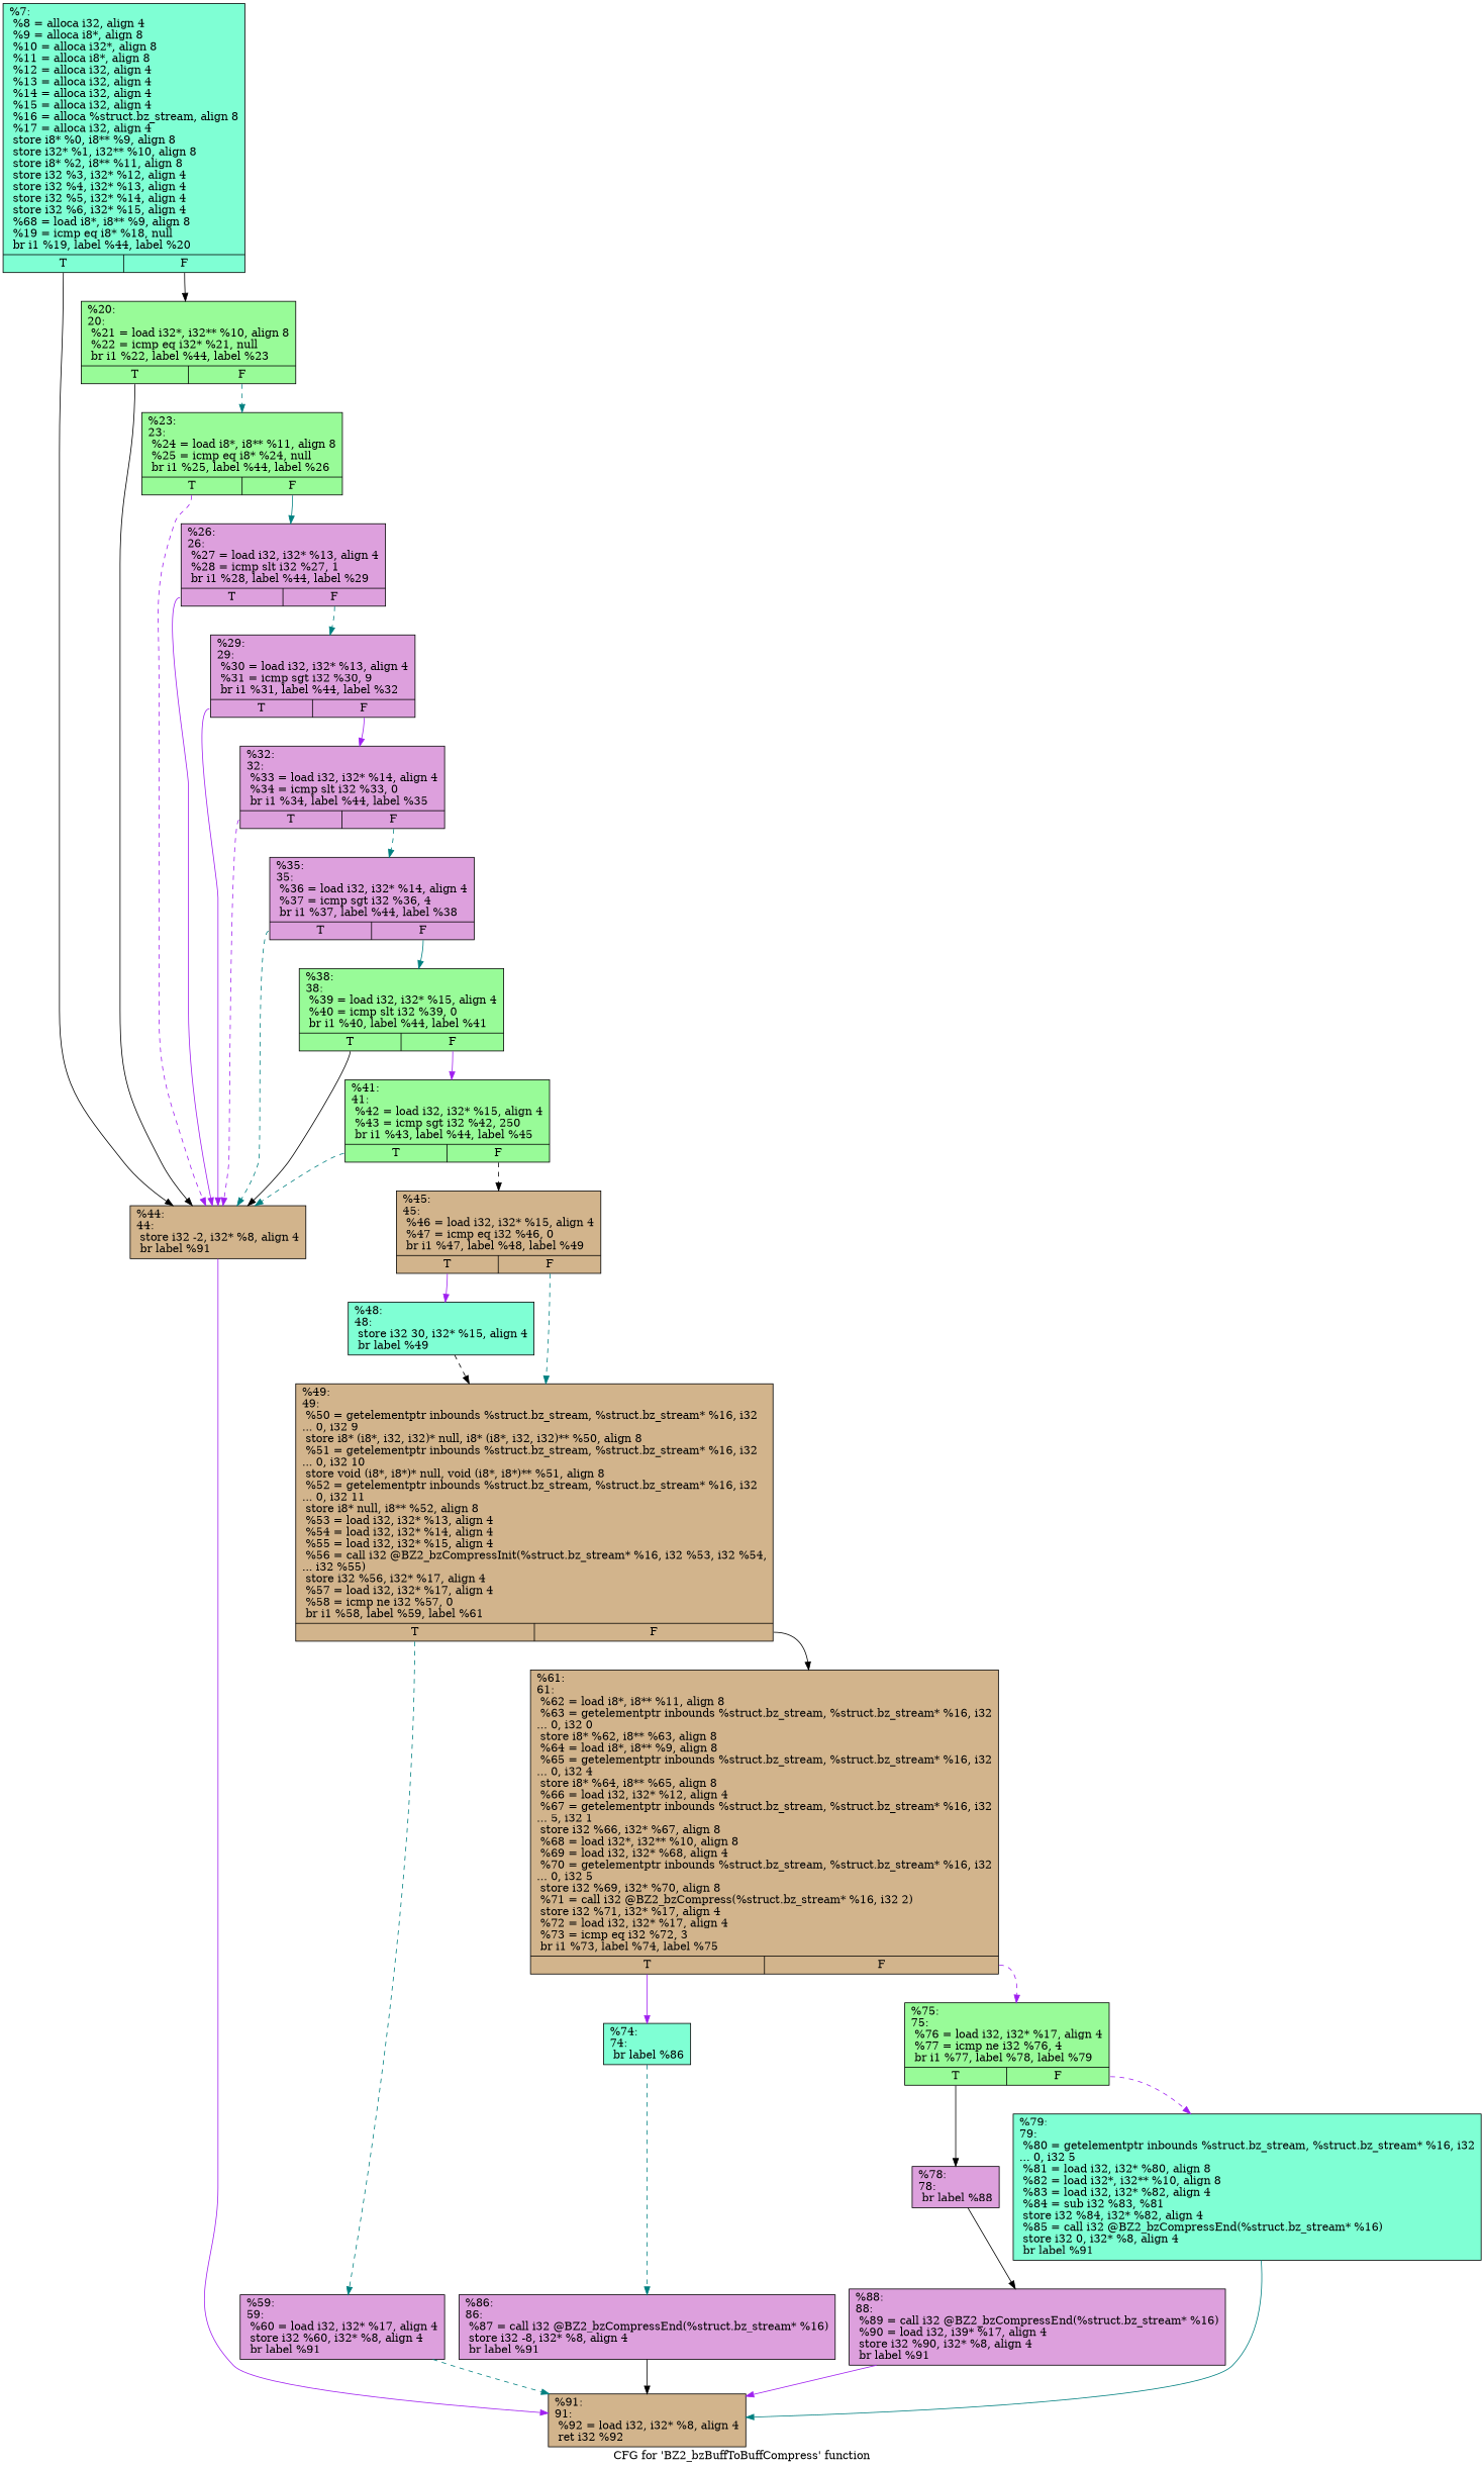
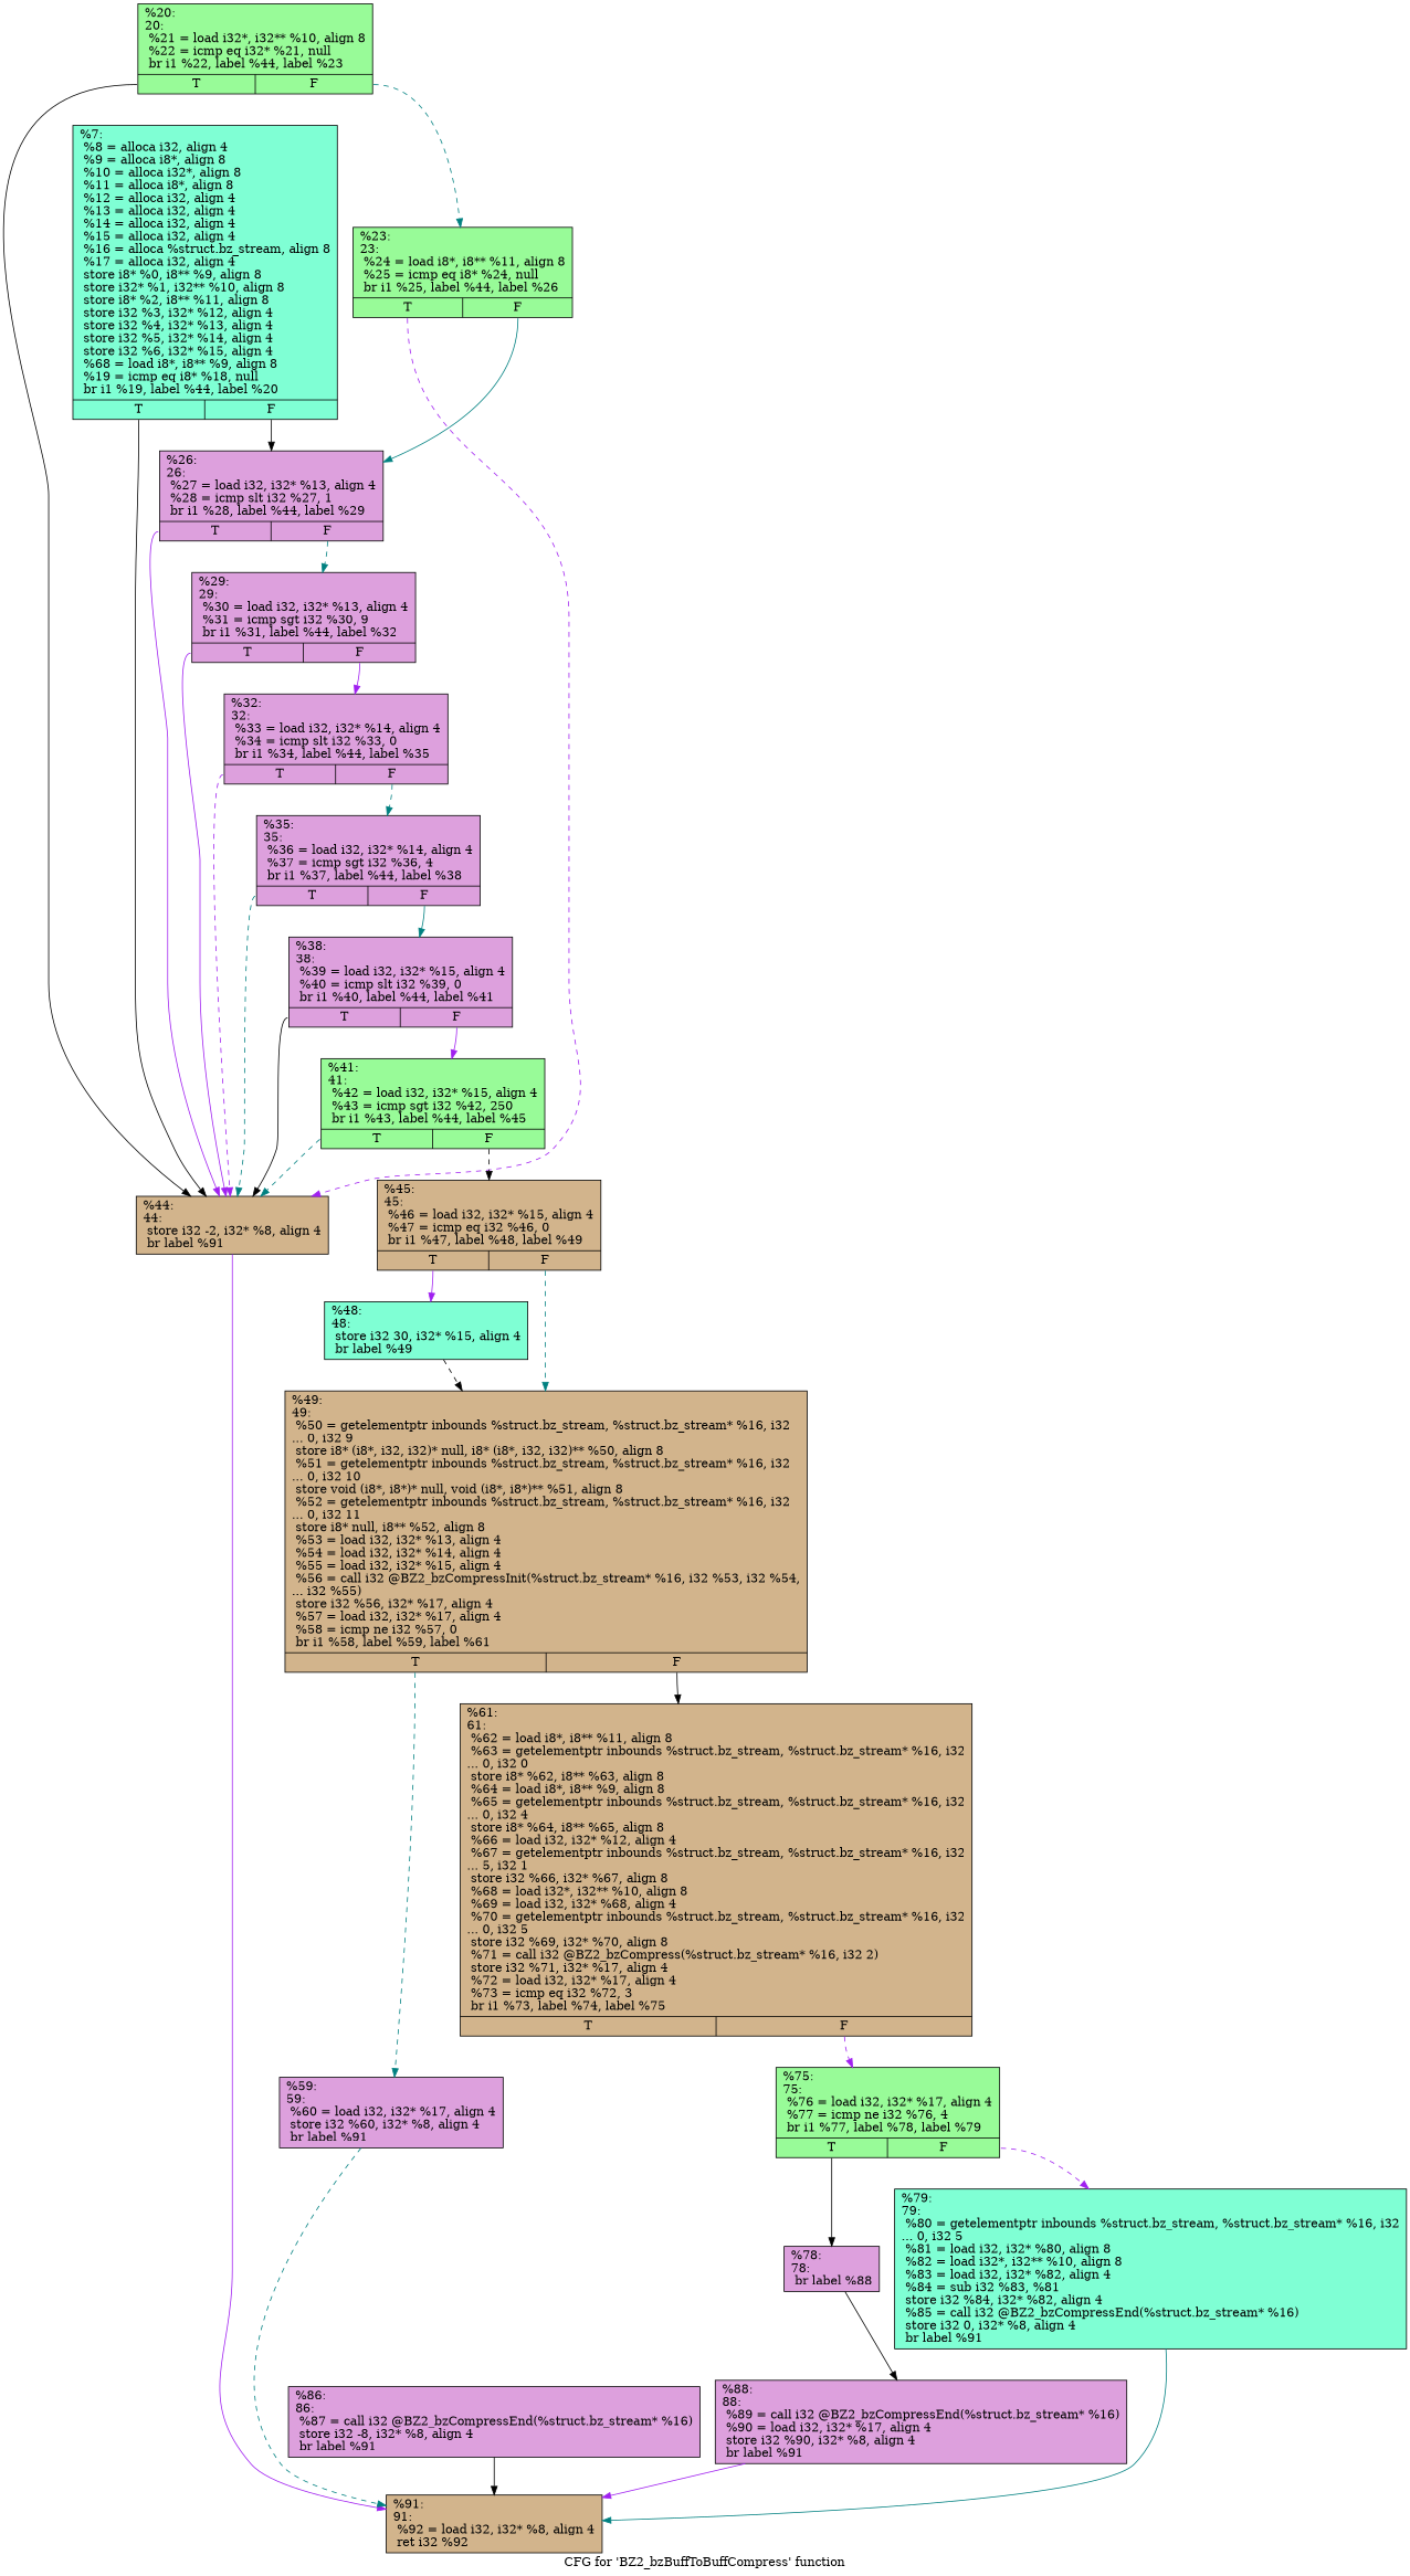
  digraph {
    label="CFG for 'BZ2_bzBuffToBuffCompress' function"
    node [fillcolor=plum shape=record style=filled]
    edge [color=purple style=solid tailport=s0]
    n1 [fillcolor=aquamarine label="{%7:\l  %8 = alloca i32, align 4\l  %9 = alloca i8*, align 8\l  %10 = alloca i32*, align 8\l  %11 = alloca i8*, align 8\l  %12 = alloca i32, align 4\l  %13 = alloca i32, align 4\l  %14 = alloca i32, align 4\l  %15 = alloca i32, align 4\l  %16 = alloca %struct.bz_stream, align 8\l  %17 = alloca i32, align 4\l  store i8* %0, i8** %9, align 8\l  store i32* %1, i32** %10, align 8\l  store i8* %2, i8** %11, align 8\l  store i32 %3, i32* %12, align 4\l  store i32 %4, i32* %13, align 4\l  store i32 %5, i32* %14, align 4\l  store i32 %6, i32* %15, align 4\l  %68 = load i8*, i8** %9, align 8\l  %19 = icmp eq i8* %18, null\l  br i1 %19, label %44, label %20\l|{<s0>T|<s1>F}}"]
    n2 [fillcolor=tan label="{%44:\l44:                                               \l  store i32 -2, i32* %8, align 4\l  br label %91\l}"]
    n3 [fillcolor=palegreen label="{%20:\l20:                                               \l  %21 = load i32*, i32** %10, align 8\l  %22 = icmp eq i32* %21, null\l  br i1 %22, label %44, label %23\l|{<s0>T|<s1>F}}"]
    n4 [fillcolor=tan label="{%91:\l91:                                               \l  %92 = load i32, i32* %8, align 4\l  ret i32 %92\l}"]
    n5 [fillcolor=palegreen label="{%23:\l23:                                               \l  %24 = load i8*, i8** %11, align 8\l  %25 = icmp eq i8* %24, null\l  br i1 %25, label %44, label %26\l|{<s0>T|<s1>F}}"]
    n6 [label="{%26:\l26:                                               \l  %27 = load i32, i32* %13, align 4\l  %28 = icmp slt i32 %27, 1\l  br i1 %28, label %44, label %29\l|{<s0>T|<s1>F}}"]
    n7 [label="{%29:\l29:                                               \l  %30 = load i32, i32* %13, align 4\l  %31 = icmp sgt i32 %30, 9\l  br i1 %31, label %44, label %32\l|{<s0>T|<s1>F}}"]
    n8 [label="{%32:\l32:                                               \l  %33 = load i32, i32* %14, align 4\l  %34 = icmp slt i32 %33, 0\l  br i1 %34, label %44, label %35\l|{<s0>T|<s1>F}}"]
    n9 [label="{%35:\l35:                                               \l  %36 = load i32, i32* %14, align 4\l  %37 = icmp sgt i32 %36, 4\l  br i1 %37, label %44, label %38\l|{<s0>T|<s1>F}}"]
-   n10 [fillcolor=palegreen label="{%38:\l38:                                               \l  %39 = load i32, i32* %15, align 4\l  %40 = icmp slt i32 %39, 0\l  br i1 %40, label %44, label %41\l|{<s0>T|<s1>F}}"]
+   n10 [label="{%38:\l38:                                               \l  %39 = load i32, i32* %15, align 4\l  %40 = icmp slt i32 %39, 0\l  br i1 %40, label %44, label %41\l|{<s0>T|<s1>F}}"]
    n11 [fillcolor=palegreen label="{%41:\l41:                                               \l  %42 = load i32, i32* %15, align 4\l  %43 = icmp sgt i32 %42, 250\l  br i1 %43, label %44, label %45\l|{<s0>T|<s1>F}}"]
    n12 [fillcolor=tan label="{%45:\l45:                                               \l  %46 = load i32, i32* %15, align 4\l  %47 = icmp eq i32 %46, 0\l  br i1 %47, label %48, label %49\l|{<s0>T|<s1>F}}"]
    n13 [fillcolor=aquamarine label="{%48:\l48:                                               \l  store i32 30, i32* %15, align 4\l  br label %49\l}"]
    n14 [fillcolor=tan label="{%49:\l49:                                               \l  %50 = getelementptr inbounds %struct.bz_stream, %struct.bz_stream* %16, i32\l... 0, i32 9\l  store i8* (i8*, i32, i32)* null, i8* (i8*, i32, i32)** %50, align 8\l  %51 = getelementptr inbounds %struct.bz_stream, %struct.bz_stream* %16, i32\l... 0, i32 10\l  store void (i8*, i8*)* null, void (i8*, i8*)** %51, align 8\l  %52 = getelementptr inbounds %struct.bz_stream, %struct.bz_stream* %16, i32\l... 0, i32 11\l  store i8* null, i8** %52, align 8\l  %53 = load i32, i32* %13, align 4\l  %54 = load i32, i32* %14, align 4\l  %55 = load i32, i32* %15, align 4\l  %56 = call i32 @BZ2_bzCompressInit(%struct.bz_stream* %16, i32 %53, i32 %54,\l... i32 %55)\l  store i32 %56, i32* %17, align 4\l  %57 = load i32, i32* %17, align 4\l  %58 = icmp ne i32 %57, 0\l  br i1 %58, label %59, label %61\l|{<s0>T|<s1>F}}"]
    n15 [label="{%59:\l59:                                               \l  %60 = load i32, i32* %17, align 4\l  store i32 %60, i32* %8, align 4\l  br label %91\l}"]
    n16 [fillcolor=tan label="{%61:\l61:                                               \l  %62 = load i8*, i8** %11, align 8\l  %63 = getelementptr inbounds %struct.bz_stream, %struct.bz_stream* %16, i32\l... 0, i32 0\l  store i8* %62, i8** %63, align 8\l  %64 = load i8*, i8** %9, align 8\l  %65 = getelementptr inbounds %struct.bz_stream, %struct.bz_stream* %16, i32\l... 0, i32 4\l  store i8* %64, i8** %65, align 8\l  %66 = load i32, i32* %12, align 4\l  %67 = getelementptr inbounds %struct.bz_stream, %struct.bz_stream* %16, i32\l... 5, i32 1\l  store i32 %66, i32* %67, align 8\l  %68 = load i32*, i32** %10, align 8\l  %69 = load i32, i32* %68, align 4\l  %70 = getelementptr inbounds %struct.bz_stream, %struct.bz_stream* %16, i32\l... 0, i32 5\l  store i32 %69, i32* %70, align 8\l  %71 = call i32 @BZ2_bzCompress(%struct.bz_stream* %16, i32 2)\l  store i32 %71, i32* %17, align 4\l  %72 = load i32, i32* %17, align 4\l  %73 = icmp eq i32 %72, 3\l  br i1 %73, label %74, label %75\l|{<s0>T|<s1>F}}"]
-   n17 [fillcolor=aquamarine label="{%74:\l74:                                               \l  br label %86\l}"]
    n18 [fillcolor=palegreen label="{%75:\l75:                                               \l  %76 = load i32, i32* %17, align 4\l  %77 = icmp ne i32 %76, 4\l  br i1 %77, label %78, label %79\l|{<s0>T|<s1>F}}"]
    n19 [label="{%86:\l86:                                               \l  %87 = call i32 @BZ2_bzCompressEnd(%struct.bz_stream* %16)\l  store i32 -8, i32* %8, align 4\l  br label %91\l}"]
    n20 [label="{%78:\l78:                                               \l  br label %88\l}"]
    n21 [fillcolor=aquamarine label="{%79:\l79:                                               \l  %80 = getelementptr inbounds %struct.bz_stream, %struct.bz_stream* %16, i32\l... 0, i32 5\l  %81 = load i32, i32* %80, align 8\l  %82 = load i32*, i32** %10, align 8\l  %83 = load i32, i32* %82, align 4\l  %84 = sub i32 %83, %81\l  store i32 %84, i32* %82, align 4\l  %85 = call i32 @BZ2_bzCompressEnd(%struct.bz_stream* %16)\l  store i32 0, i32* %8, align 4\l  br label %91\l}"]
-   n22 [label="{%88:\l88:                                               \l  %89 = call i32 @BZ2_bzCompressEnd(%struct.bz_stream* %16)\l  %90 = load i32, i39* %17, align 4\l  store i32 %90, i32* %8, align 4\l  br label %91\l}"]
+   n22 [label="{%88:\l88:                                               \l  %89 = call i32 @BZ2_bzCompressEnd(%struct.bz_stream* %16)\l  %90 = load i32, i32* %17, align 4\l  store i32 %90, i32* %8, align 4\l  br label %91\l}"]
    n1 -> n2 [color=black]
-   n1 -> n3 [color=black tailport=s1]
+   n1 -> n6 [color=black tailport=s1]
    n2 -> n4
    n3 -> n2 [color=black]
    n3 -> n5 [color=teal style=dashed tailport=s1]
    n5 -> n2 [style=dashed]
    n5 -> n6 [color=teal tailport=s1]
    n6 -> n2
    n6 -> n7 [color=teal style=dashed tailport=s1]
    n7 -> n2
    n7 -> n8 [tailport=s1]
    n8 -> n2 [style=dashed]
    n8 -> n9 [color=teal style=dashed tailport=s1]
    n9 -> n2 [color=teal style=dashed]
    n9 -> n10 [color=teal tailport=s1]
    n10 -> n2 [color=black]
    n10 -> n11 [tailport=s1]
    n11 -> n2 [color=teal style=dashed]
    n11 -> n12 [color=black style=dashed tailport=s1]
    n12 -> n13
    n12 -> n14 [color=teal style=dashed tailport=s1]
    n13 -> n14 [color=black style=dashed]
    n14 -> n15 [color=teal style=dashed]
    n14 -> n16 [color=black tailport=s1]
    n15 -> n4 [color=teal style=dashed]
-   n16 -> n17
    n16 -> n18 [style=dashed tailport=s1]
-   n17 -> n19 [color=teal style=dashed]
    n18 -> n20 [color=black]
    n18 -> n21 [style=dashed tailport=s1]
    n19 -> n4 [color=black]
    n20 -> n22 [color=black]
    n21 -> n4 [color=teal]
    n22 -> n4
  }
